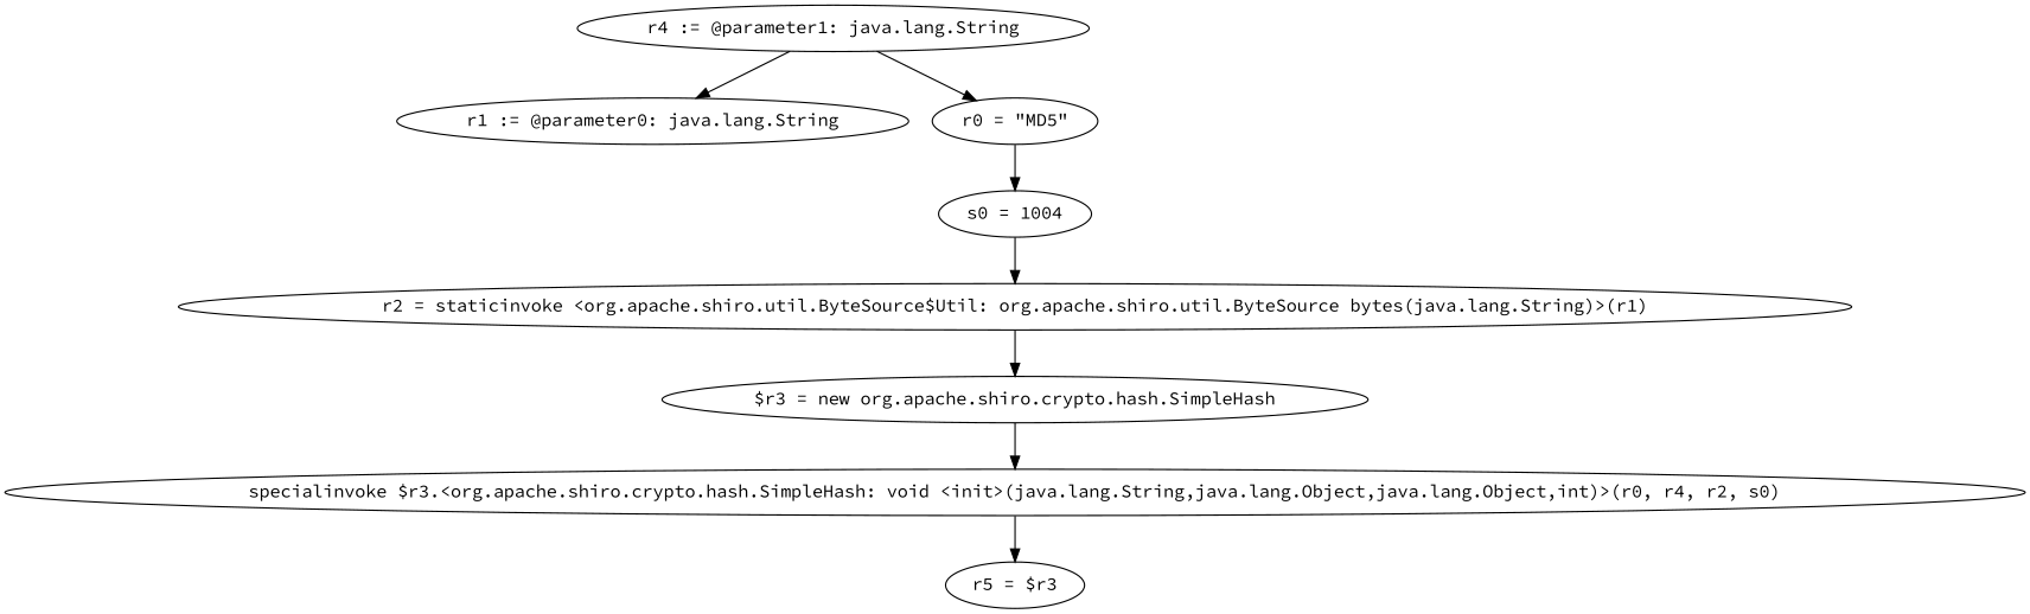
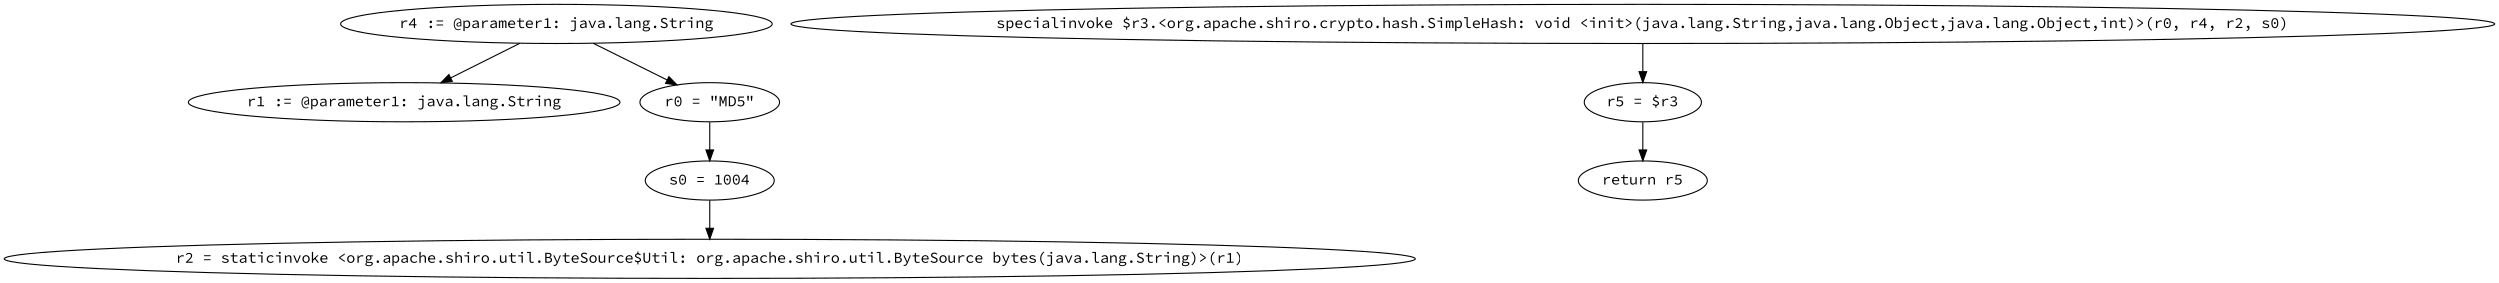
  digraph {
    fontname="Source Code Pro"
    node [fontname="Source Code Pro"]
    edge [fontname="Source Code Pro"]
    "r4 := @parameter1: java.lang.String"
-   "r1 := @parameter0: java.lang.String"
+   "r1 := @parameter0: java.lang.String" [label="r1 := @parameter1: java.lang.String"]
    "r0 = \"MD5\""
    n4 [label="s0 = 1004"]
    "r2 = staticinvoke <org.apache.shiro.util.ByteSource$Util: org.apache.shiro.util.ByteSource bytes(java.lang.String)>(r1)"
-   "$r3 = new org.apache.shiro.crypto.hash.SimpleHash"
    "specialinvoke $r3.<org.apache.shiro.crypto.hash.SimpleHash: void <init>(java.lang.String,java.lang.Object,java.lang.Object,int)>(r0, r4, r2, s0)"
    "r5 = $r3"
+   "return r5"
    "r4 := @parameter1: java.lang.String" -> "r1 := @parameter0: java.lang.String"
    "r4 := @parameter1: java.lang.String" -> "r0 = \"MD5\""
    "r0 = \"MD5\"" -> n4
    n4 -> "r2 = staticinvoke <org.apache.shiro.util.ByteSource$Util: org.apache.shiro.util.ByteSource bytes(java.lang.String)>(r1)"
-   "r2 = staticinvoke <org.apache.shiro.util.ByteSource$Util: org.apache.shiro.util.ByteSource bytes(java.lang.String)>(r1)" -> "$r3 = new org.apache.shiro.crypto.hash.SimpleHash"
-   "$r3 = new org.apache.shiro.crypto.hash.SimpleHash" -> "specialinvoke $r3.<org.apache.shiro.crypto.hash.SimpleHash: void <init>(java.lang.String,java.lang.Object,java.lang.Object,int)>(r0, r4, r2, s0)"
    "specialinvoke $r3.<org.apache.shiro.crypto.hash.SimpleHash: void <init>(java.lang.String,java.lang.Object,java.lang.Object,int)>(r0, r4, r2, s0)" -> "r5 = $r3"
+   "r5 = $r3" -> "return r5"
  }
